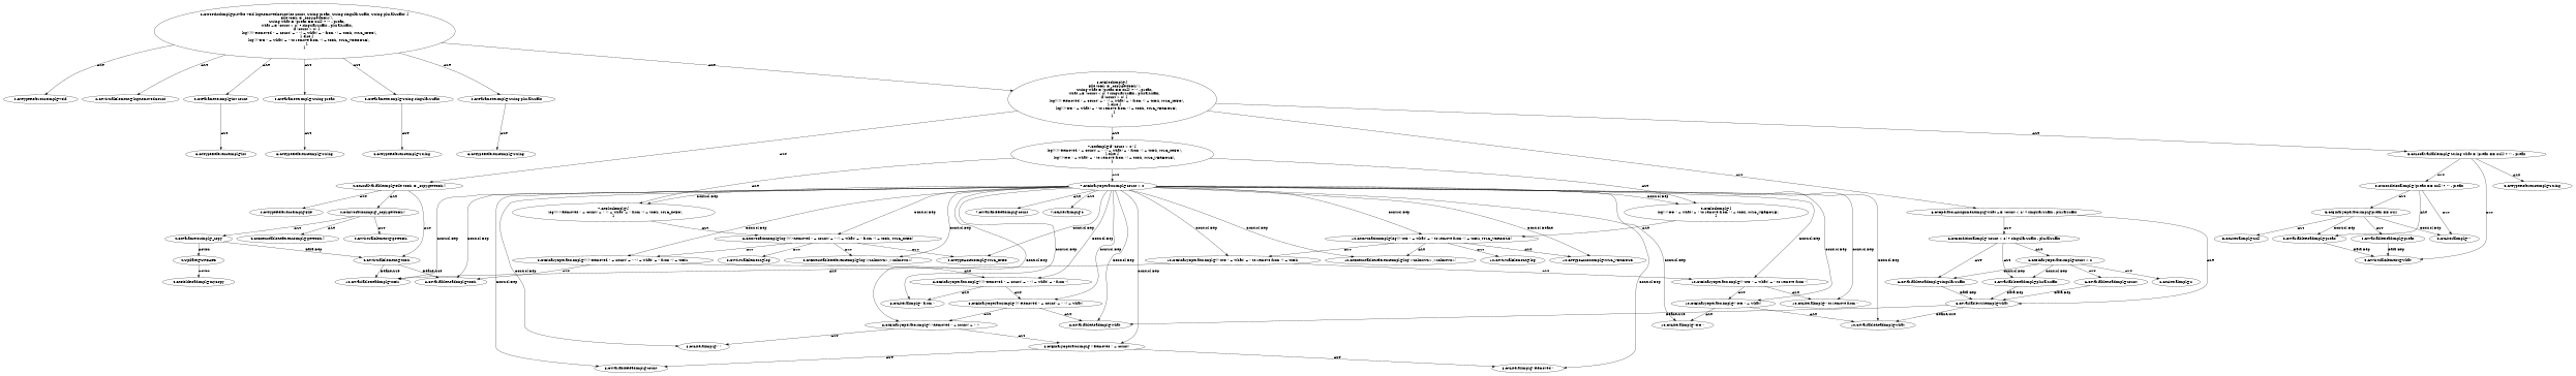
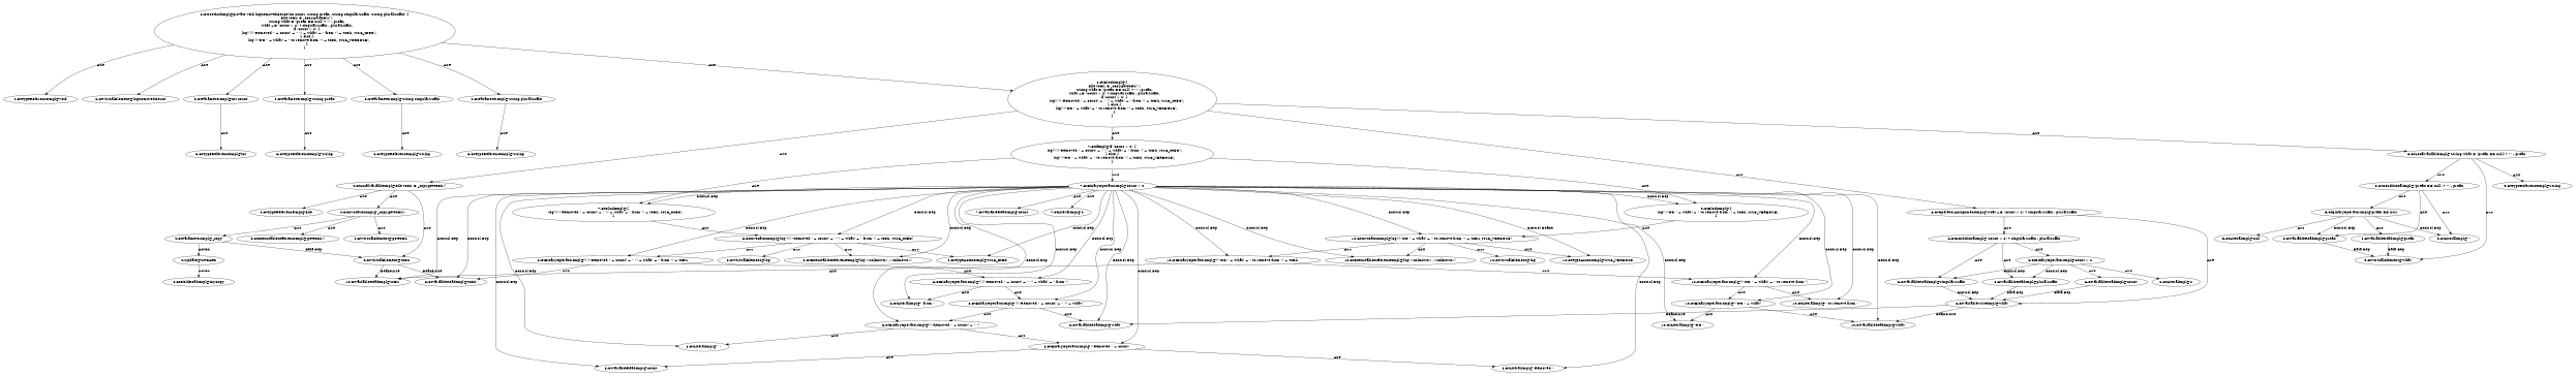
  digraph {
    node [shape=ellipse]
    n1 [label="2:CtTypeReferenceImpl@void"]
    n2 [label="2:CtVirtualElement@logRemovedCount"]
    n3 [label="3:CtParameterImpl@int count"]
    n4 [label="3:CtTypeReferenceImpl@int"]
    n5 [label="3:CtParameterImpl@String prefix"]
    n6 [label="3:CtTypeReferenceImpl@String"]
    n7 [label="3:CtParameterImpl@String singularSuffix"]
    n8 [label="3:CtTypeReferenceImpl@String"]
    n9 [label="3:CtParameterImpl@String pluralSuffix"]
    n10 [label="3:CtTypeReferenceImpl@String"]
    n11 [label="4:CtTypeReferenceImpl@File"]
    n12 [label="4:CtExecutableReferenceImpl@getToDir()"]
    n13 [label="4:CtVirtualElement@getToDir"]
    n14 [label="4:CtParameterImpl@_copy"]
    n15 [label="4:CtVirtualElement@toDir"]
    n16 [label="4:Update@UPDATE"]
    n17 [label="8:CtVariableReadImpl@toDir"]
    n18 [label="10:CtVariableReadImpl@toDir"]
    n19 [label="4:CtFieldReadImpl@myCopy"]
    n20 [label="4:CtInvocationImpl@_copy.getToDir()"]
    n21 [label="4:CtLocalVariableImpl@File toDir = _copy.getToDir()"]
    n22 [label="5:CtTypeReferenceImpl@String"]
    n23 [label="5:CtVariableReadImpl@prefix"]
    n24 [label="5:CtVirtualElement@what"]
    n25 [label="5:CtLiteralImpl@null"]
    n26 [label="5:CtBinaryOperatorImpl@prefix == null"]
    n27 [label="5:CtLiteralImpl@\"\""]
    n28 [label="5:CtVariableReadImpl@prefix"]
    n29 [label="5:CtConditionalImpl@(prefix == null) ? \"\" : prefix"]
    n30 [label="5:CtLocalVariableImpl@String what = (prefix == null) ? \"\" : prefix"]
    n31 [label="6:CtVariableWriteImpl@what"]
    n32 [label="8:CtVariableReadImpl@what"]
    n33 [label="10:CtVariableReadImpl@what"]
    n34 [label="6:CtVariableReadImpl@count"]
    n35 [label="6:CtLiteralImpl@2"]
    n36 [label="6:CtBinaryOperatorImpl@count < 2"]
    n37 [label="6:CtVariableReadImpl@singularSuffix"]
    n38 [label="6:CtVariableReadImpl@pluralSuffix"]
    n39 [label="6:CtConditionalImpl@(count < 2) ? singularSuffix : pluralSuffix"]
    n40 [label="6:CtOperatorAssignmentImpl@what += (count < 2) ? singularSuffix : pluralSuffix"]
    n41 [label="7:CtVariableReadImpl@count"]
    n42 [label="7:CtLiteralImpl@0"]
    n43 [label="7:CtBinaryOperatorImpl@count > 0"]
    n44 [label="8:CtExecutableReferenceImpl@log(<unknown>,<unknown>)"]
    n45 [label="8:CtLiteralImpl@\"Removed \""]
    n46 [label="8:CtVariableReadImpl@count"]
    n47 [label="8:CtBinaryOperatorImpl@(\"Removed \" + count)"]
    n48 [label="8:CtLiteralImpl@\" \""]
    n49 [label="8:CtBinaryOperatorImpl@((\"Removed \" + count) + \" \")"]
    n50 [label="8:CtBinaryOperatorImpl@(((\"Removed \" + count) + \" \") + what)"]
    n51 [label="8:CtLiteralImpl@\" from \""]
    n52 [label="8:CtBinaryOperatorImpl@((((\"Removed \" + count) + \" \") + what) + \" from \")"]
    n53 [label="8:CtBinaryOperatorImpl@((((\"Removed \" + count) + \" \") + what) + \" from \") + toDir"]
    n54 [label="8:CtTypeAccessImpl@MSG_INFO"]
    n55 [label="8:CtInvocationImpl@log(((((\"Removed \" + count) + \" \") + what) + \" from \") + toDir, MSG_INFO)"]
    n56 [label="7:CtBlockImpl@\{\n    log(((((\"Removed \" + count) + \" \") + what) + \" from \") + toDir, MSG_INFO);\n\}"]
    n57 [label="10:CtExecutableReferenceImpl@log(<unknown>,<unknown>)"]
    n58 [label="10:CtLiteralImpl@\"NO \""]
    n59 [label="10:CtBinaryOperatorImpl@(\"NO \" + what)"]
    n60 [label="10:CtLiteralImpl@\" to remove from \""]
    n61 [label="10:CtBinaryOperatorImpl@((\"NO \" + what) + \" to remove from \")"]
    n62 [label="10:CtBinaryOperatorImpl@((\"NO \" + what) + \" to remove from \") + toDir"]
    n63 [label="10:CtTypeAccessImpl@MSG_VERBOSE"]
    n64 [label="10:CtInvocationImpl@log(((\"NO \" + what) + \" to remove from \") + toDir, MSG_VERBOSE)"]
    n65 [label="9:CtBlockImpl@\{\n    log(((\"NO \" + what) + \" to remove from \") + toDir, MSG_VERBOSE);\n\}"]
    n66 [label="8:CtVirtualElement@log"]
    n67 [label="10:CtVirtualElement@log"]
    n68 [label="7:CtIfImpl@if (count > 0) \{\n    log(((((\"Removed \" + count) + \" \") + what) + \" from \") + toDir, MSG_INFO);\n\} else \{\n    log(((\"NO \" + what) + \" to remove from \") + toDir, MSG_VERBOSE);\n\}"]
    n69 [label="3:CtBlockImpl@\{\n    File toDir = _copy.getToDir();\n    String what = (prefix == null) ? \"\" : prefix;\n    what += (count < 2) ? singularSuffix : pluralSuffix;\n    if (count > 0) \{\n        log(((((\"Removed \" + count) + \" \") + what) + \" from \") + toDir, MSG_INFO);\n    \} else \{\n        log(((\"NO \" + what) + \" to remove from \") + toDir, MSG_VERBOSE);\n    \}\n\}"]
    n70 [label="2:CtMethodImpl@private void logRemovedCount(int count, String prefix, String singularSuffix, String pluralSuffix) \{\n    File toDir = _copy.getToDir();\n    String what = (prefix == null) ? \"\" : prefix;\n    what += (count < 2) ? singularSuffix : pluralSuffix;\n    if (count > 0) \{\n        log(((((\"Removed \" + count) + \" \") + what) + \" from \") + toDir, MSG_INFO);\n    \} else \{\n        log(((\"NO \" + what) + \" to remove from \") + toDir, MSG_VERBOSE);\n    \}\n\}"]
    n3 -> n4 [label=AST]
    n5 -> n6 [label=AST]
    n7 -> n8 [label=AST]
    n9 -> n10 [label=AST]
    n14 -> n15 [label="Data Dep"]
    n14 -> n16 [label=Action]
    n15 -> n17 [label="Define-Use"]
    n15 -> n18 [label="Define-Use"]
    n16 -> n19 [label=Action]
    n20 -> n12 [label=AST]
    n20 -> n13 [label=AST]
    n20 -> n14 [label=AST]
    n21 -> n11 [label=AST]
    n21 -> n15 [label=AST]
    n21 -> n20 [label=AST]
    n23 -> n24 [label="Data Dep"]
    n26 -> n23 [label=AST]
    n26 -> n25 [label=AST]
    n26 -> n27 [label="Control Dep"]
    n26 -> n28 [label="Control Dep"]
    n28 -> n24 [label="Data Dep"]
    n29 -> n26 [label=AST]
    n29 -> n27 [label=AST]
    n29 -> n28 [label=AST]
    n30 -> n22 [label=AST]
    n30 -> n24 [label=AST]
    n30 -> n29 [label=AST]
    n31 -> n32 [label="Define-Use"]
    n31 -> n33 [label="Define-Use"]
    n34 -> n31 [label="Data Dep"]
    n36 -> n34 [label=AST]
    n36 -> n35 [label=AST]
    n36 -> n37 [label="Control Dep"]
    n36 -> n38 [label="Control Dep"]
-   n37 -> n31 [label="Data Dep"]
+   n37 -> n31 [label="Control Dep"]
    n38 -> n31 [label="Data Dep"]
    n39 -> n36 [label=AST]
    n39 -> n37 [label=AST]
    n39 -> n38 [label=AST]
    n40 -> n31 [label=AST]
    n40 -> n39 [label=AST]
    n43 -> n17 [label="Control Dep"]
    n43 -> n18 [label="Control Dep"]
    n43 -> n32 [label="Control Dep"]
    n43 -> n33 [label="Control Dep"]
    n43 -> n41 [label=AST]
    n43 -> n42 [label=AST]
    n43 -> n44 [label="Control Dep"]
    n43 -> n45 [label="Control Dep"]
    n43 -> n46 [label="Control Dep"]
    n43 -> n47 [label="Control Dep"]
    n43 -> n48 [label="Control Dep"]
    n43 -> n49 [label="Control Dep"]
    n43 -> n50 [label="Control Dep"]
    n43 -> n51 [label="Control Dep"]
    n43 -> n52 [label="Control Dep"]
    n43 -> n53 [label="Control Dep"]
    n43 -> n54 [label="Control Dep"]
    n43 -> n55 [label="Control Dep"]
    n43 -> n56 [label="Control Dep"]
    n43 -> n57 [label="Control Dep"]
    n43 -> n58 [label="Control Dep"]
    n43 -> n59 [label="Control Dep"]
    n43 -> n60 [label="Control Dep"]
    n43 -> n61 [label="Control Dep"]
    n43 -> n62 [label="Control Dep"]
    n43 -> n63 [label="Control Define"]
    n43 -> n64 [label="Control Dep"]
    n43 -> n65 [label="Control Dep"]
    n47 -> n45 [label=AST]
    n47 -> n46 [label=AST]
    n49 -> n47 [label=AST]
    n49 -> n48 [label=AST]
    n50 -> n32 [label=AST]
    n50 -> n49 [label=AST]
    n52 -> n50 [label=AST]
    n52 -> n51 [label=AST]
    n53 -> n17 [label=AST]
    n53 -> n52 [label=AST]
    n55 -> n44 [label=AST]
    n55 -> n53 [label=AST]
    n55 -> n54 [label=AST]
    n55 -> n66 [label=AST]
    n56 -> n55 [label=AST]
    n59 -> n33 [label=AST]
    n59 -> n58 [label=AST]
    n61 -> n59 [label=AST]
    n61 -> n60 [label=AST]
    n62 -> n18 [label=AST]
    n62 -> n61 [label=AST]
    n64 -> n57 [label=AST]
    n64 -> n62 [label=AST]
    n64 -> n63 [label=AST]
    n64 -> n67 [label=AST]
    n65 -> n64 [label=AST]
    n68 -> n43 [label=AST]
    n68 -> n56 [label=AST]
    n68 -> n65 [label=AST]
    n69 -> n21 [label=AST]
    n69 -> n30 [label=AST]
    n69 -> n40 [label=AST]
    n69 -> n68 [label=AST]
    n70 -> n1 [label=AST]
    n70 -> n2 [label=AST]
    n70 -> n3 [label=AST]
    n70 -> n5 [label=AST]
    n70 -> n7 [label=AST]
    n70 -> n9 [label=AST]
    n70 -> n69 [label=AST]
  }
